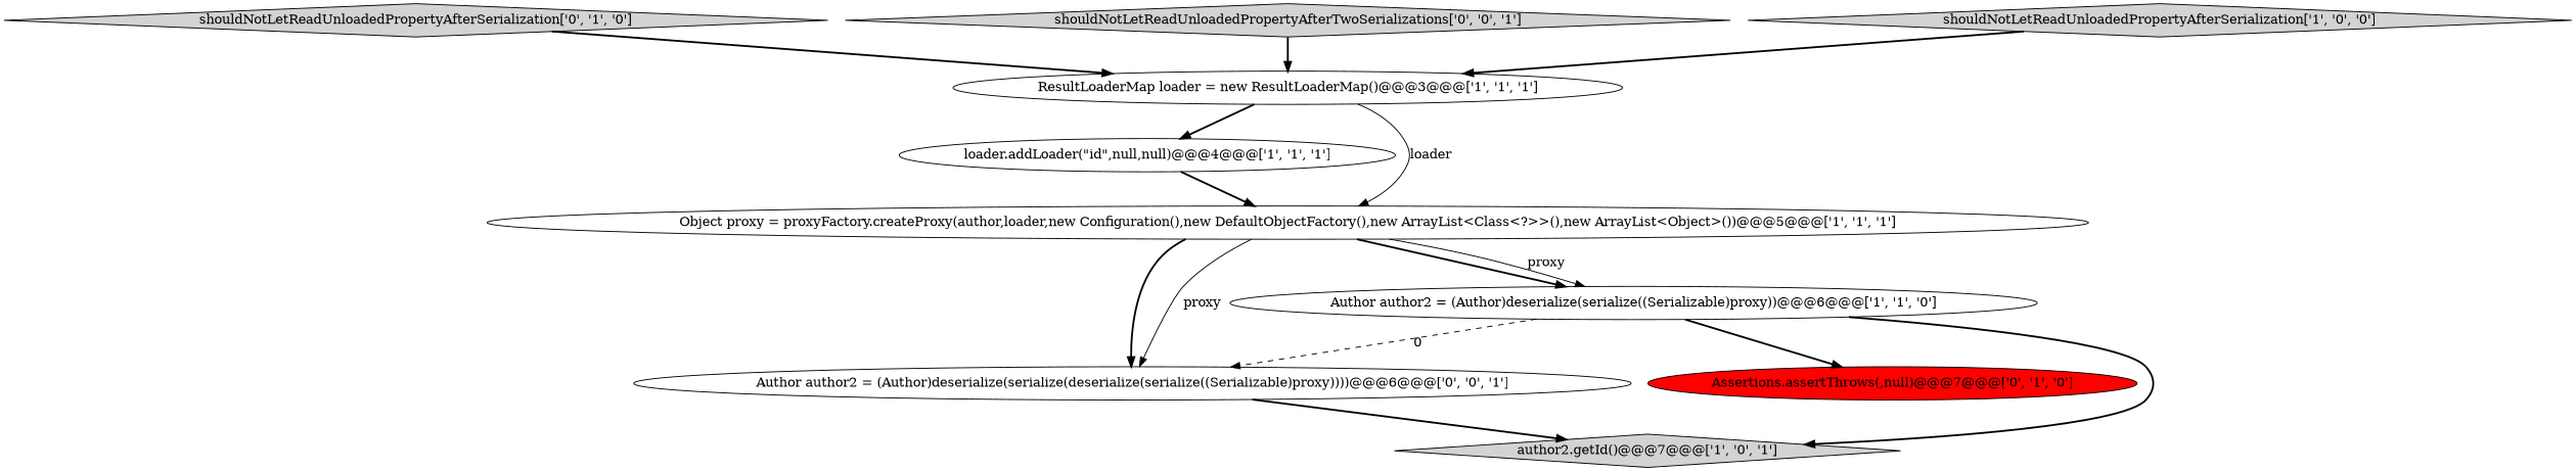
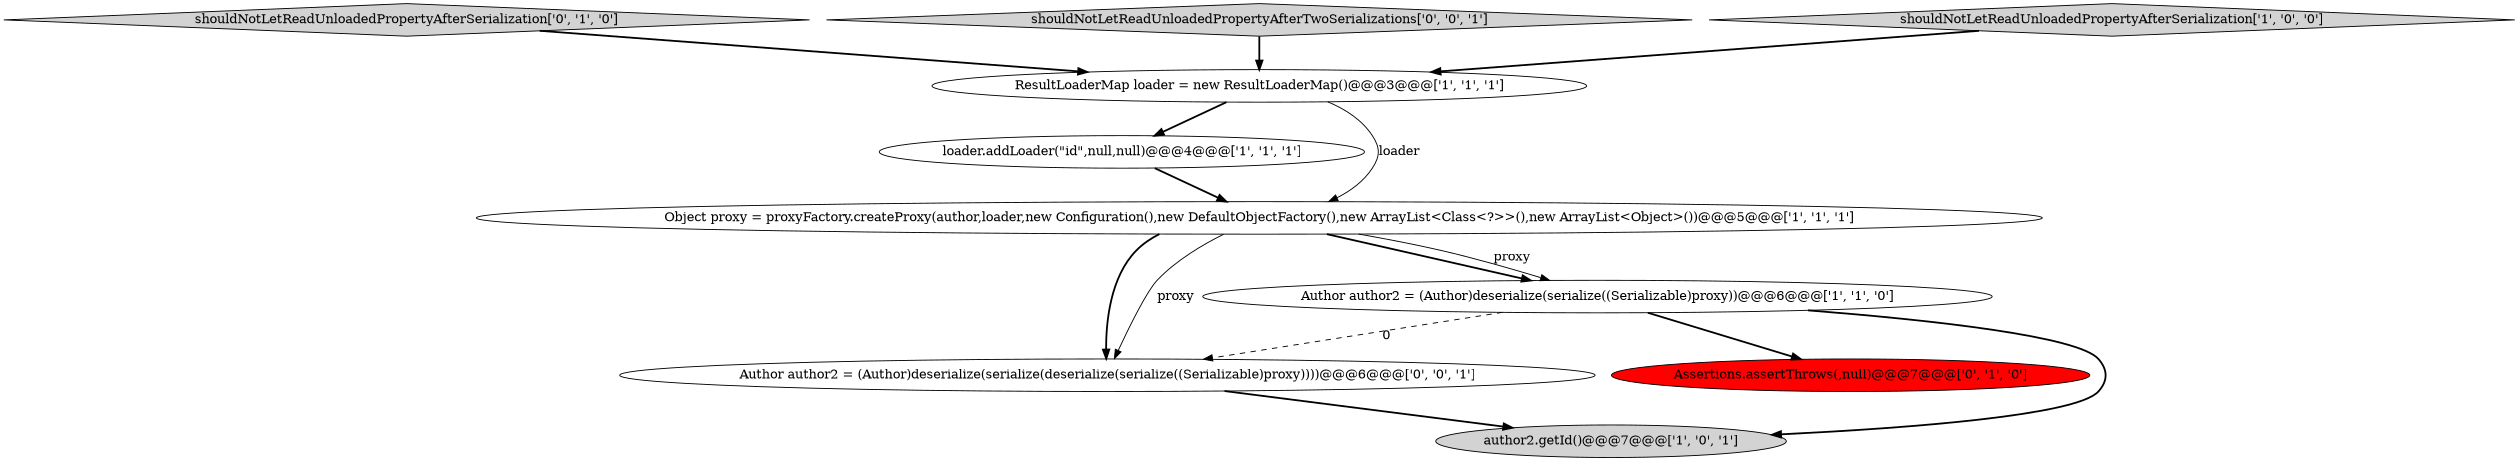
  digraph {
    node [fillcolor=white shape=ellipse style=filled]
    edge [style=bold]
    n1 [label="ResultLoaderMap loader = new ResultLoaderMap()@@@3@@@['1', '1', '1']"]
    n2 [label="loader.addLoader(\"id\",null,null)@@@4@@@['1', '1', '1']"]
    n3 [label="Object proxy = proxyFactory.createProxy(author,loader,new Configuration(),new DefaultObjectFactory(),new ArrayList<Class<?>>(),new ArrayList<Object>())@@@5@@@['1', '1', '1']"]
    n4 [fillcolor=red label="Assertions.assertThrows(,null)@@@7@@@['0', '1', '0']"]
    n5 [label="Author author2 = (Author)deserialize(serialize(deserialize(serialize((Serializable)proxy))))@@@6@@@['0', '0', '1']"]
-   n6 [fillcolor=lightgray label="author2.getId()@@@7@@@['1', '0', '1']" shape=diamond]
+   n6 [fillcolor=lightgray label="author2.getId()@@@7@@@['1', '0', '1']"]
    n7 [label="Author author2 = (Author)deserialize(serialize((Serializable)proxy))@@@6@@@['1', '1', '0']"]
    n8 [fillcolor=lightgray label="shouldNotLetReadUnloadedPropertyAfterSerialization['0', '1', '0']" shape=diamond]
    n9 [fillcolor=lightgray label="shouldNotLetReadUnloadedPropertyAfterTwoSerializations['0', '0', '1']" shape=diamond]
    n10 [fillcolor=lightgray label="shouldNotLetReadUnloadedPropertyAfterSerialization['1', '0', '0']" shape=diamond]
    n1 -> n2
    n1 -> n3 [label=loader style=solid]
    n2 -> n3
    n3 -> n5
    n3 -> n5 [label=proxy style=solid]
    n3 -> n7
    n3 -> n7 [label=proxy style=solid]
    n5 -> n6
    n7 -> n4
    n7 -> n5 [label=0 style=dashed]
    n7 -> n6
    n8 -> n1
    n9 -> n1
    n10 -> n1
  }
